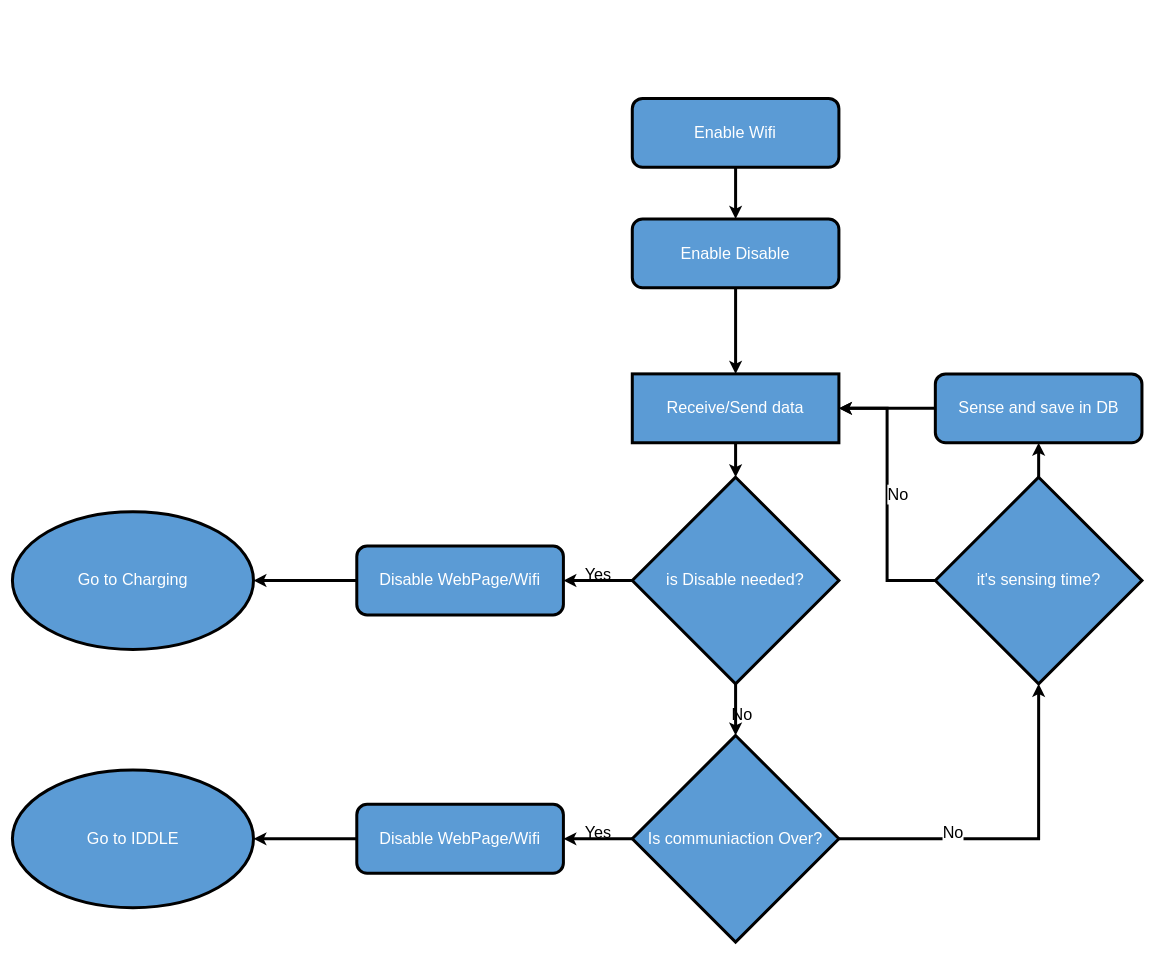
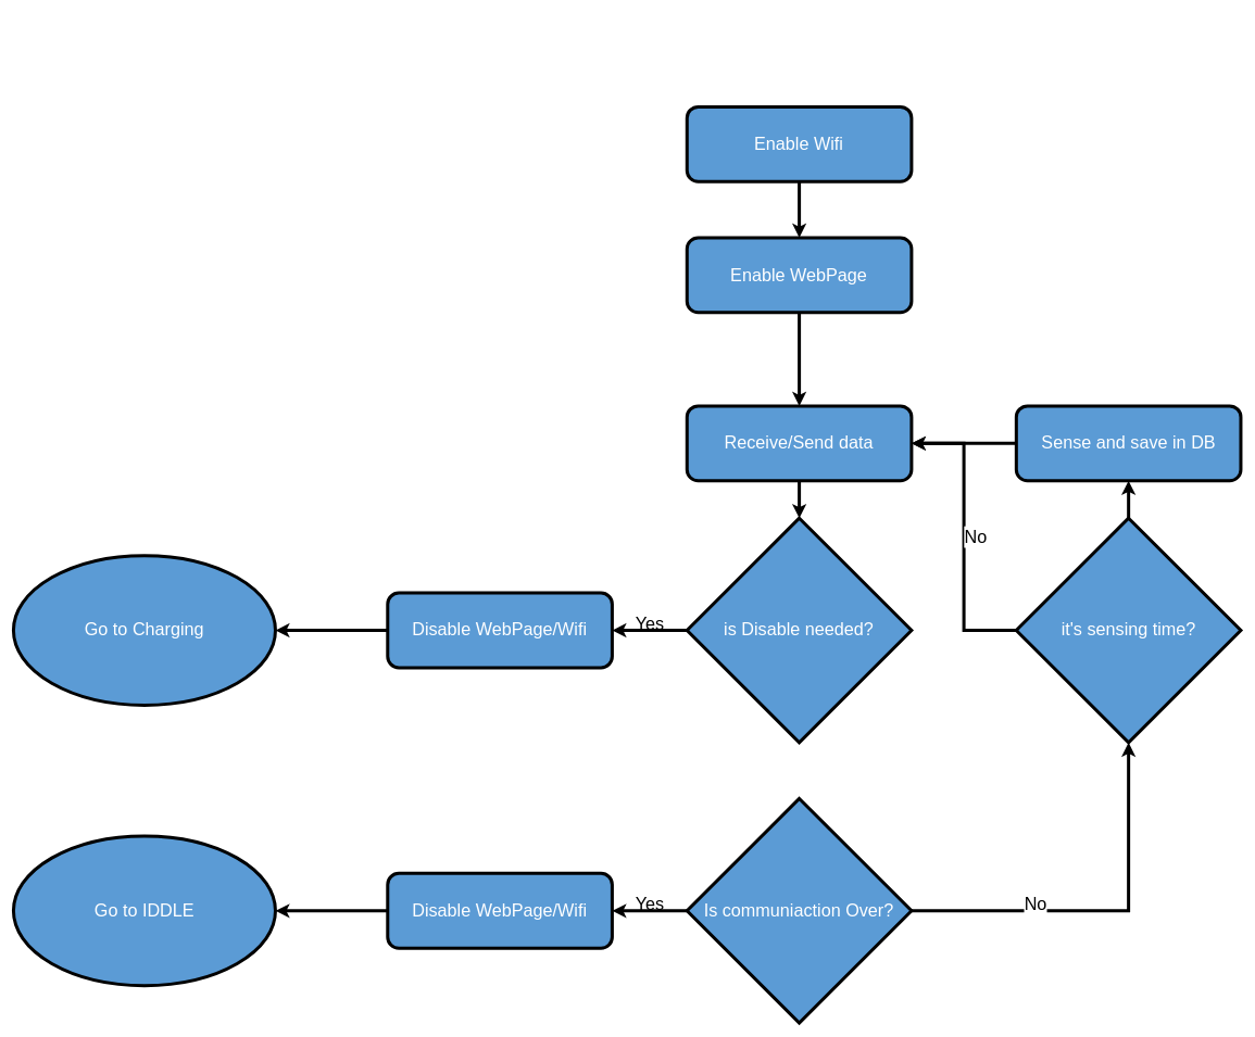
  <mxCell id="0" />
  <mxCell id="1" parent="0" />
  <mxCell id="2" value="" style="group;strokeWidth=5;fontSize=27;" vertex="1" connectable="0" parent="1"><mxGeometry x="20" y="20" width="1882.96" height="1550" as="geometry" /></mxCell>
  <mxCell id="3" value="Enable Wifi" style="rounded=1;whiteSpace=wrap;html=1;fontSize=27;glass=0;strokeWidth=5;shadow=0;fillColor=#5B9BD5;fontColor=#FFFFFF;" parent="2" vertex="1"><mxGeometry x="1033.332" y="143.519" width="344.444" height="114.815" as="geometry" /></mxCell>
- <mxCell id="4" value="Enable Disable" style="rounded=1;whiteSpace=wrap;html=1;fontSize=27;glass=0;strokeWidth=5;shadow=0;fillColor=#5B9BD5;fontColor=#FFFFFF;" parent="2" vertex="1"><mxGeometry x="1033.332" y="344.444" width="344.444" height="114.815" as="geometry" /></mxCell>
+ <mxCell id="4" value="Enable WebPage" style="rounded=1;whiteSpace=wrap;html=1;fontSize=27;glass=0;strokeWidth=5;shadow=0;fillColor=#5B9BD5;fontColor=#FFFFFF;" parent="2" vertex="1"><mxGeometry x="1033.332" y="344.444" width="344.444" height="114.815" as="geometry" /></mxCell>
  <mxCell id="5" value="" style="edgeStyle=orthogonalEdgeStyle;rounded=0;orthogonalLoop=1;jettySize=auto;html=1;strokeWidth=5;fontSize=27;" parent="2" source="3" target="4" edge="1"><mxGeometry relative="1" as="geometry" /></mxCell>
  <mxCell id="6" value="Yes" style="edgeStyle=orthogonalEdgeStyle;rounded=0;orthogonalLoop=1;jettySize=auto;html=1;labelBackgroundColor=none;strokeWidth=5;fontSize=27;" parent="2" source="7" edge="1"><mxGeometry y="-10" relative="1" as="geometry"><mxPoint x="918.517" y="947.222" as="targetPoint" /><mxPoint as="offset" /></mxGeometry></mxCell>
  <mxCell id="7" value="&lt;font style=&quot;font-size: 27px;&quot;&gt;is Disable needed?&lt;/font&gt;" style="rhombus;whiteSpace=wrap;html=1;fillColor=#5B9BD5;fontColor=#FFFFFF;strokeWidth=5;fontSize=27;" parent="2" vertex="1"><mxGeometry x="1033.332" y="775" width="344.444" height="344.444" as="geometry" /></mxCell>
  <mxCell id="8" value="Yes" style="edgeStyle=orthogonalEdgeStyle;rounded=0;orthogonalLoop=1;jettySize=auto;html=1;labelBackgroundColor=none;strokeWidth=5;fontSize=27;" parent="2" source="9" edge="1"><mxGeometry y="-10" relative="1" as="geometry"><mxPoint x="918.517" y="1377.778" as="targetPoint" /><mxPoint as="offset" /></mxGeometry></mxCell>
  <mxCell id="9" value="&lt;font style=&quot;font-size: 27px;&quot;&gt;Is communiaction Over?&lt;/font&gt;" style="rhombus;whiteSpace=wrap;html=1;fillColor=#5B9BD5;fontColor=#FFFFFF;strokeWidth=5;fontSize=27;" parent="2" vertex="1"><mxGeometry x="1033.332" y="1205.556" width="344.444" height="344.444" as="geometry" /></mxCell>
- <mxCell id="10" value="No" style="edgeStyle=orthogonalEdgeStyle;rounded=0;orthogonalLoop=1;jettySize=auto;html=1;labelBackgroundColor=none;strokeWidth=5;fontSize=27;" parent="2" source="7" target="9" edge="1"><mxGeometry x="0.2" y="10" relative="1" as="geometry"><mxPoint as="offset" /></mxGeometry></mxCell>
  <mxCell id="11" value="" style="edgeStyle=orthogonalEdgeStyle;rounded=0;orthogonalLoop=1;jettySize=auto;html=1;strokeWidth=5;fontSize=27;" parent="2" source="12" target="7" edge="1"><mxGeometry relative="1" as="geometry" /></mxCell>
- <mxCell id="12" value="Receive/Send data" style="whiteSpace=wrap;html=1;fontSize=27;glass=0;strokeWidth=5;shadow=0;fillColor=#5B9BD5;fontColor=#FFFFFF;rounded=0;" parent="2" vertex="1"><mxGeometry x="1033.332" y="602.778" width="344.444" height="114.815" as="geometry" /></mxCell>
+ <mxCell id="12" value="Receive/Send data" style="rounded=1;whiteSpace=wrap;html=1;fontSize=27;glass=0;strokeWidth=5;shadow=0;fillColor=#5B9BD5;fontColor=#FFFFFF;" parent="2" vertex="1"><mxGeometry x="1033.332" y="602.778" width="344.444" height="114.815" as="geometry" /></mxCell>
  <mxCell id="13" value="" style="edgeStyle=orthogonalEdgeStyle;rounded=0;orthogonalLoop=1;jettySize=auto;html=1;strokeWidth=5;fontSize=27;" parent="2" source="4" target="12" edge="1"><mxGeometry relative="1" as="geometry" /></mxCell>
  <mxCell id="14" value="Go to Charging" style="ellipse;whiteSpace=wrap;html=1;fillColor=#5B9BD5;fontColor=#FFFFFF;strokeWidth=5;fontSize=27;" parent="2" vertex="1"><mxGeometry y="832.407" width="401.851" height="229.63" as="geometry" /></mxCell>
  <mxCell id="15" value="Go to IDDLE" style="ellipse;whiteSpace=wrap;html=1;fillColor=#5B9BD5;fontColor=#FFFFFF;strokeWidth=5;fontSize=27;" parent="2" vertex="1"><mxGeometry y="1262.963" width="401.851" height="229.63" as="geometry" /></mxCell>
  <mxCell id="16" value="" style="edgeStyle=orthogonalEdgeStyle;rounded=0;orthogonalLoop=1;jettySize=auto;html=1;strokeWidth=5;fontSize=27;" parent="2" source="17" target="14" edge="1"><mxGeometry relative="1" as="geometry" /></mxCell>
  <mxCell id="17" value="Disable WebPage/Wifi" style="rounded=1;whiteSpace=wrap;html=1;fontSize=27;glass=0;strokeWidth=5;shadow=0;fillColor=#5B9BD5;fontColor=#FFFFFF;" parent="2" vertex="1"><mxGeometry x="574.073" y="889.815" width="344.444" height="114.815" as="geometry" /></mxCell>
  <mxCell id="18" value="" style="edgeStyle=orthogonalEdgeStyle;rounded=0;orthogonalLoop=1;jettySize=auto;html=1;strokeWidth=5;fontSize=27;" parent="2" source="19" target="15" edge="1"><mxGeometry relative="1" as="geometry" /></mxCell>
  <mxCell id="19" value="Disable WebPage/Wifi" style="rounded=1;whiteSpace=wrap;html=1;fontSize=27;glass=0;strokeWidth=5;shadow=0;fillColor=#5B9BD5;fontColor=#FFFFFF;" parent="2" vertex="1"><mxGeometry x="574.073" y="1320.37" width="344.444" height="114.815" as="geometry" /></mxCell>
  <mxCell id="20" value="No" style="edgeStyle=orthogonalEdgeStyle;rounded=0;orthogonalLoop=1;jettySize=auto;html=1;entryX=1;entryY=0.5;entryDx=0;entryDy=0;fontSize=27;strokeWidth=5;" parent="2" source="21" target="12" edge="1"><mxGeometry y="-18" relative="1" as="geometry"><mxPoint as="offset" /></mxGeometry></mxCell>
  <mxCell id="21" value="&lt;font style=&quot;font-size: 27px;&quot;&gt;it's sensing time?&lt;/font&gt;" style="rhombus;whiteSpace=wrap;html=1;fillColor=#5B9BD5;fontColor=#FFFFFF;strokeWidth=5;fontSize=27;" parent="2" vertex="1"><mxGeometry x="1538.516" y="775" width="344.444" height="344.444" as="geometry" /></mxCell>
  <mxCell id="22" value="No" style="edgeStyle=orthogonalEdgeStyle;rounded=0;orthogonalLoop=1;jettySize=auto;html=1;entryX=0.5;entryY=1;entryDx=0;entryDy=0;fontSize=27;strokeWidth=5;" parent="2" source="9" target="21" edge="1"><mxGeometry x="-0.359" y="10" relative="1" as="geometry"><mxPoint as="offset" /></mxGeometry></mxCell>
  <mxCell id="23" style="edgeStyle=orthogonalEdgeStyle;rounded=0;orthogonalLoop=1;jettySize=auto;html=1;entryX=1;entryY=0.5;entryDx=0;entryDy=0;fontSize=27;strokeWidth=5;" parent="2" source="24" target="12" edge="1"><mxGeometry relative="1" as="geometry" /></mxCell>
  <mxCell id="24" value="Sense and save in DB" style="rounded=1;whiteSpace=wrap;html=1;fontSize=27;glass=0;strokeWidth=5;shadow=0;fillColor=#5B9BD5;fontColor=#FFFFFF;" parent="2" vertex="1"><mxGeometry x="1538.516" y="602.778" width="344.444" height="114.815" as="geometry" /></mxCell>
  <mxCell id="25" style="edgeStyle=orthogonalEdgeStyle;rounded=0;orthogonalLoop=1;jettySize=auto;html=1;entryX=0.5;entryY=1;entryDx=0;entryDy=0;fontSize=27;strokeWidth=5;" parent="2" source="21" target="24" edge="1"><mxGeometry relative="1" as="geometry" /></mxCell>
